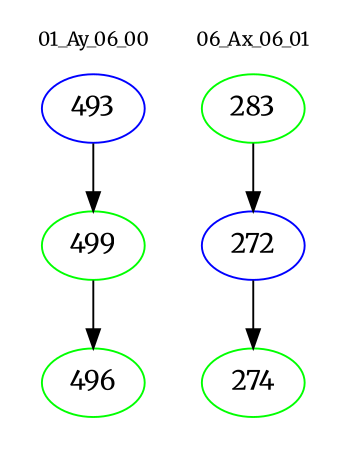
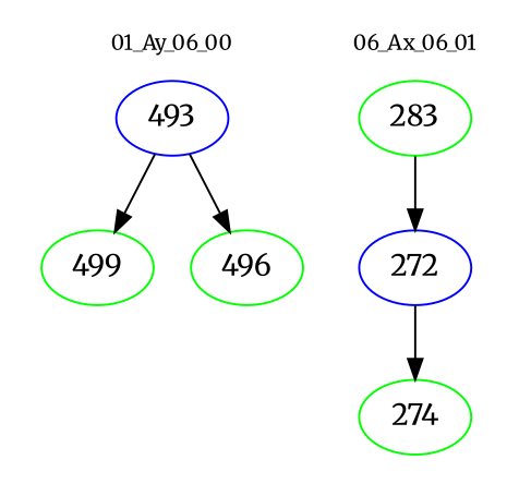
  digraph {
    fontname=Merriweather
    node [color=green fontname=Merriweather]
    edge [color=black fontname=Merriweather]
    n1 [color=blue label=493]
    n2 [label=499]
    n3 [label=496]
    n4 [color=blue label=272]
    n5 [label=274]
    n6 [label=283]
    subgraph cluster_1 {
      color=white
      fontsize=10
      label="01_Ay_06_00"
      n1
      n2
      n3
    }
    subgraph cluster_2 {
      color=white
      fontsize=10
      label="06_Ax_06_01"
      n4
      n5
      n6
    }
    n1 -> n2
-   n2 -> n3
+   n1 -> n3
    n4 -> n5
    n6 -> n4
  }
